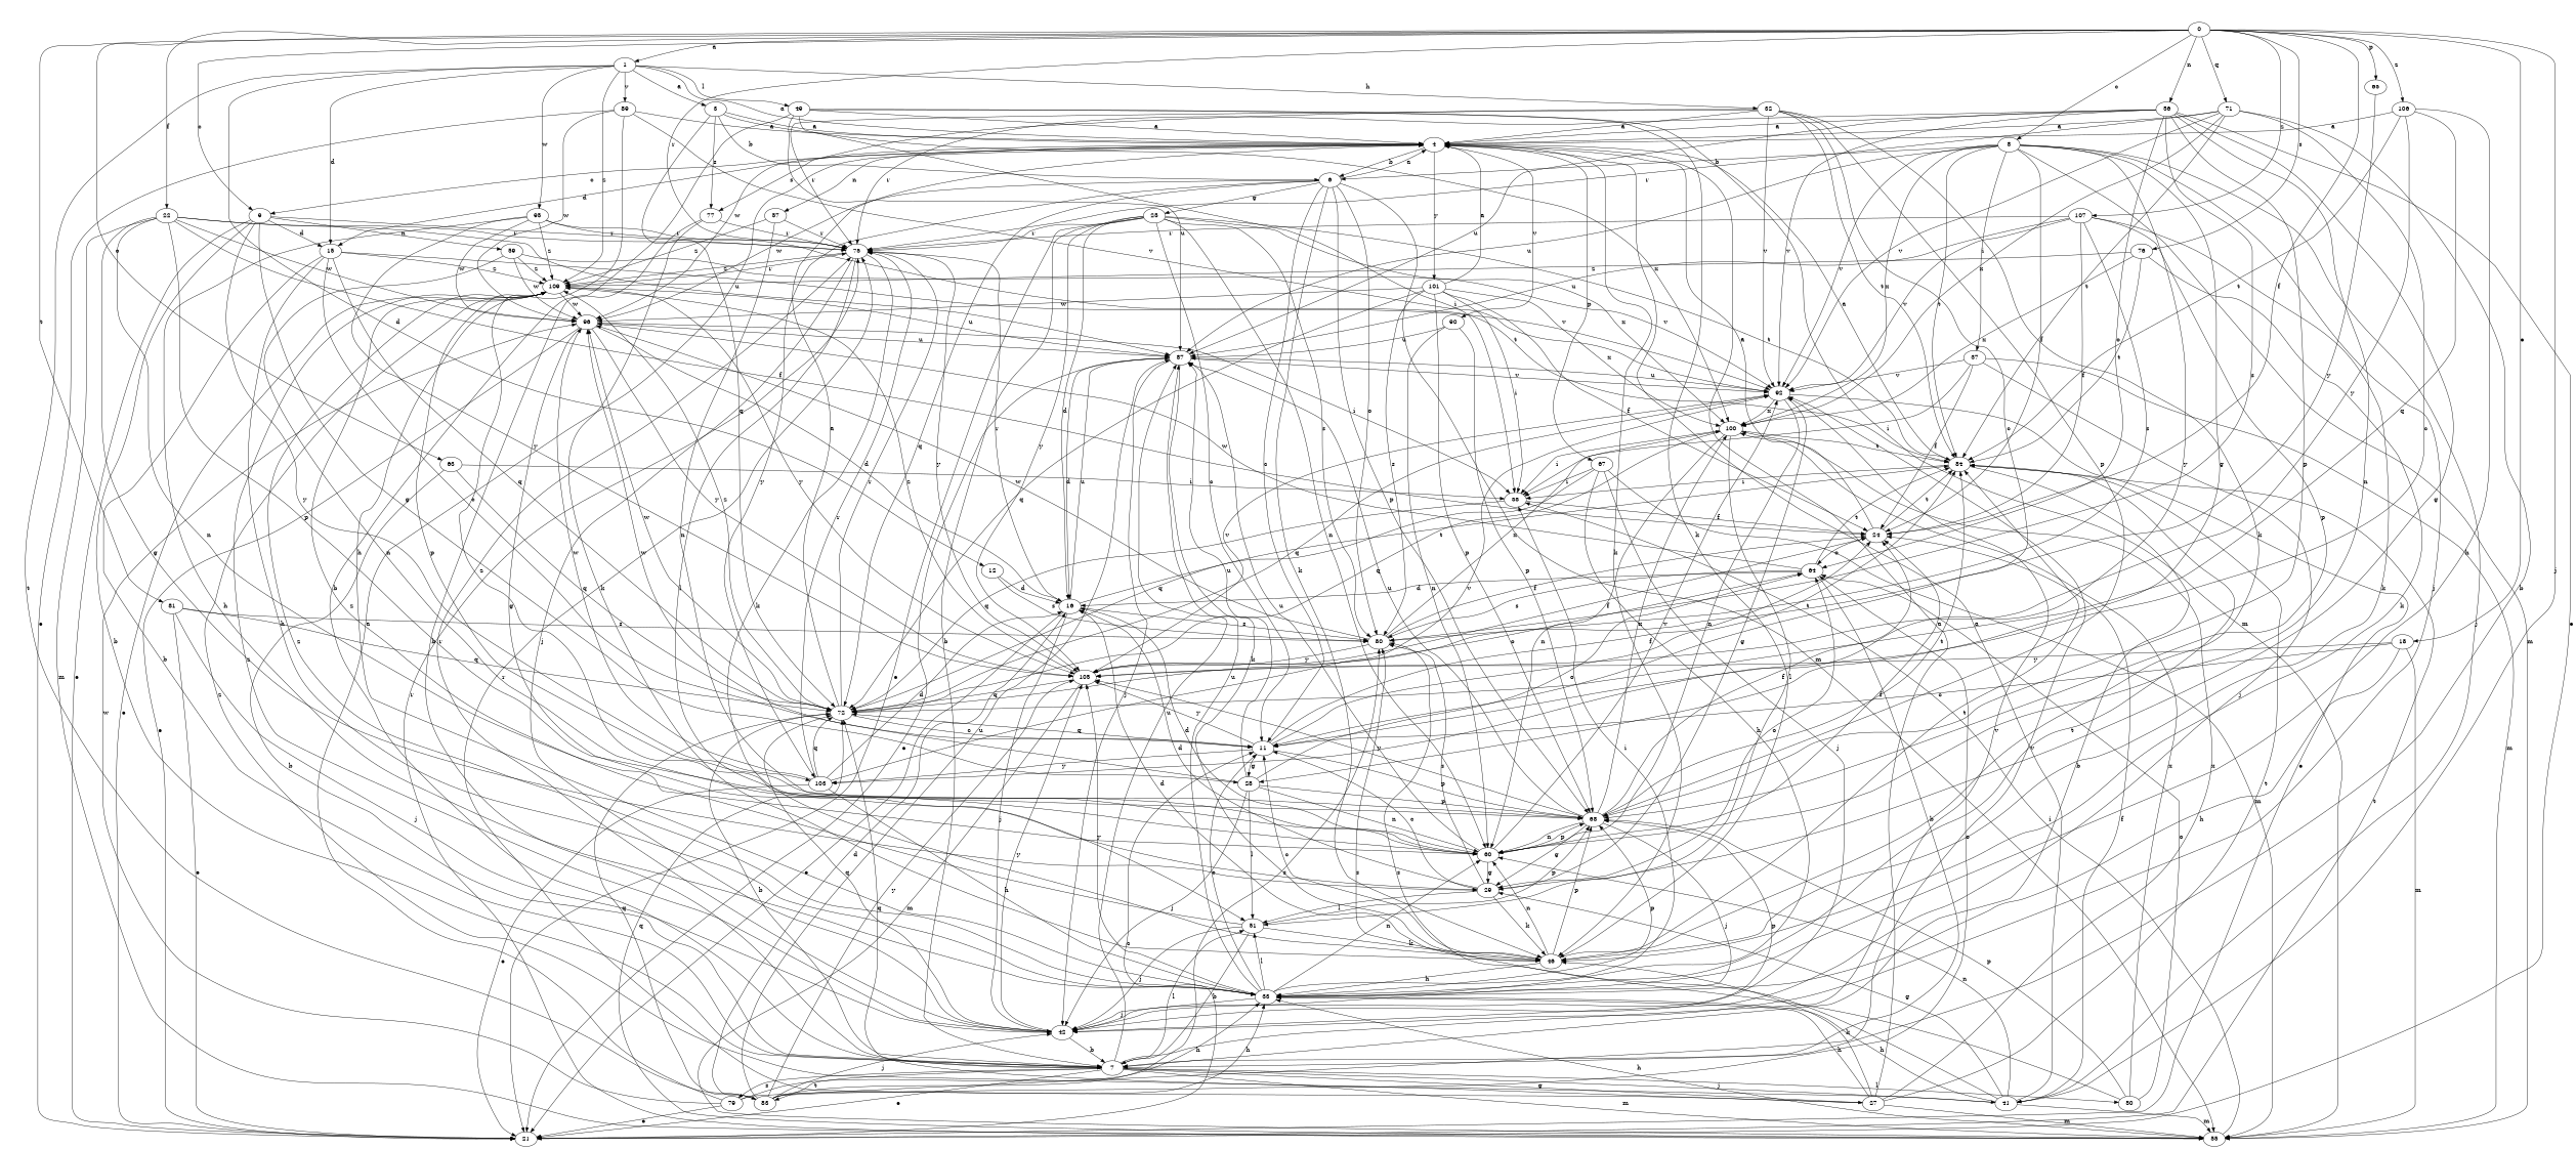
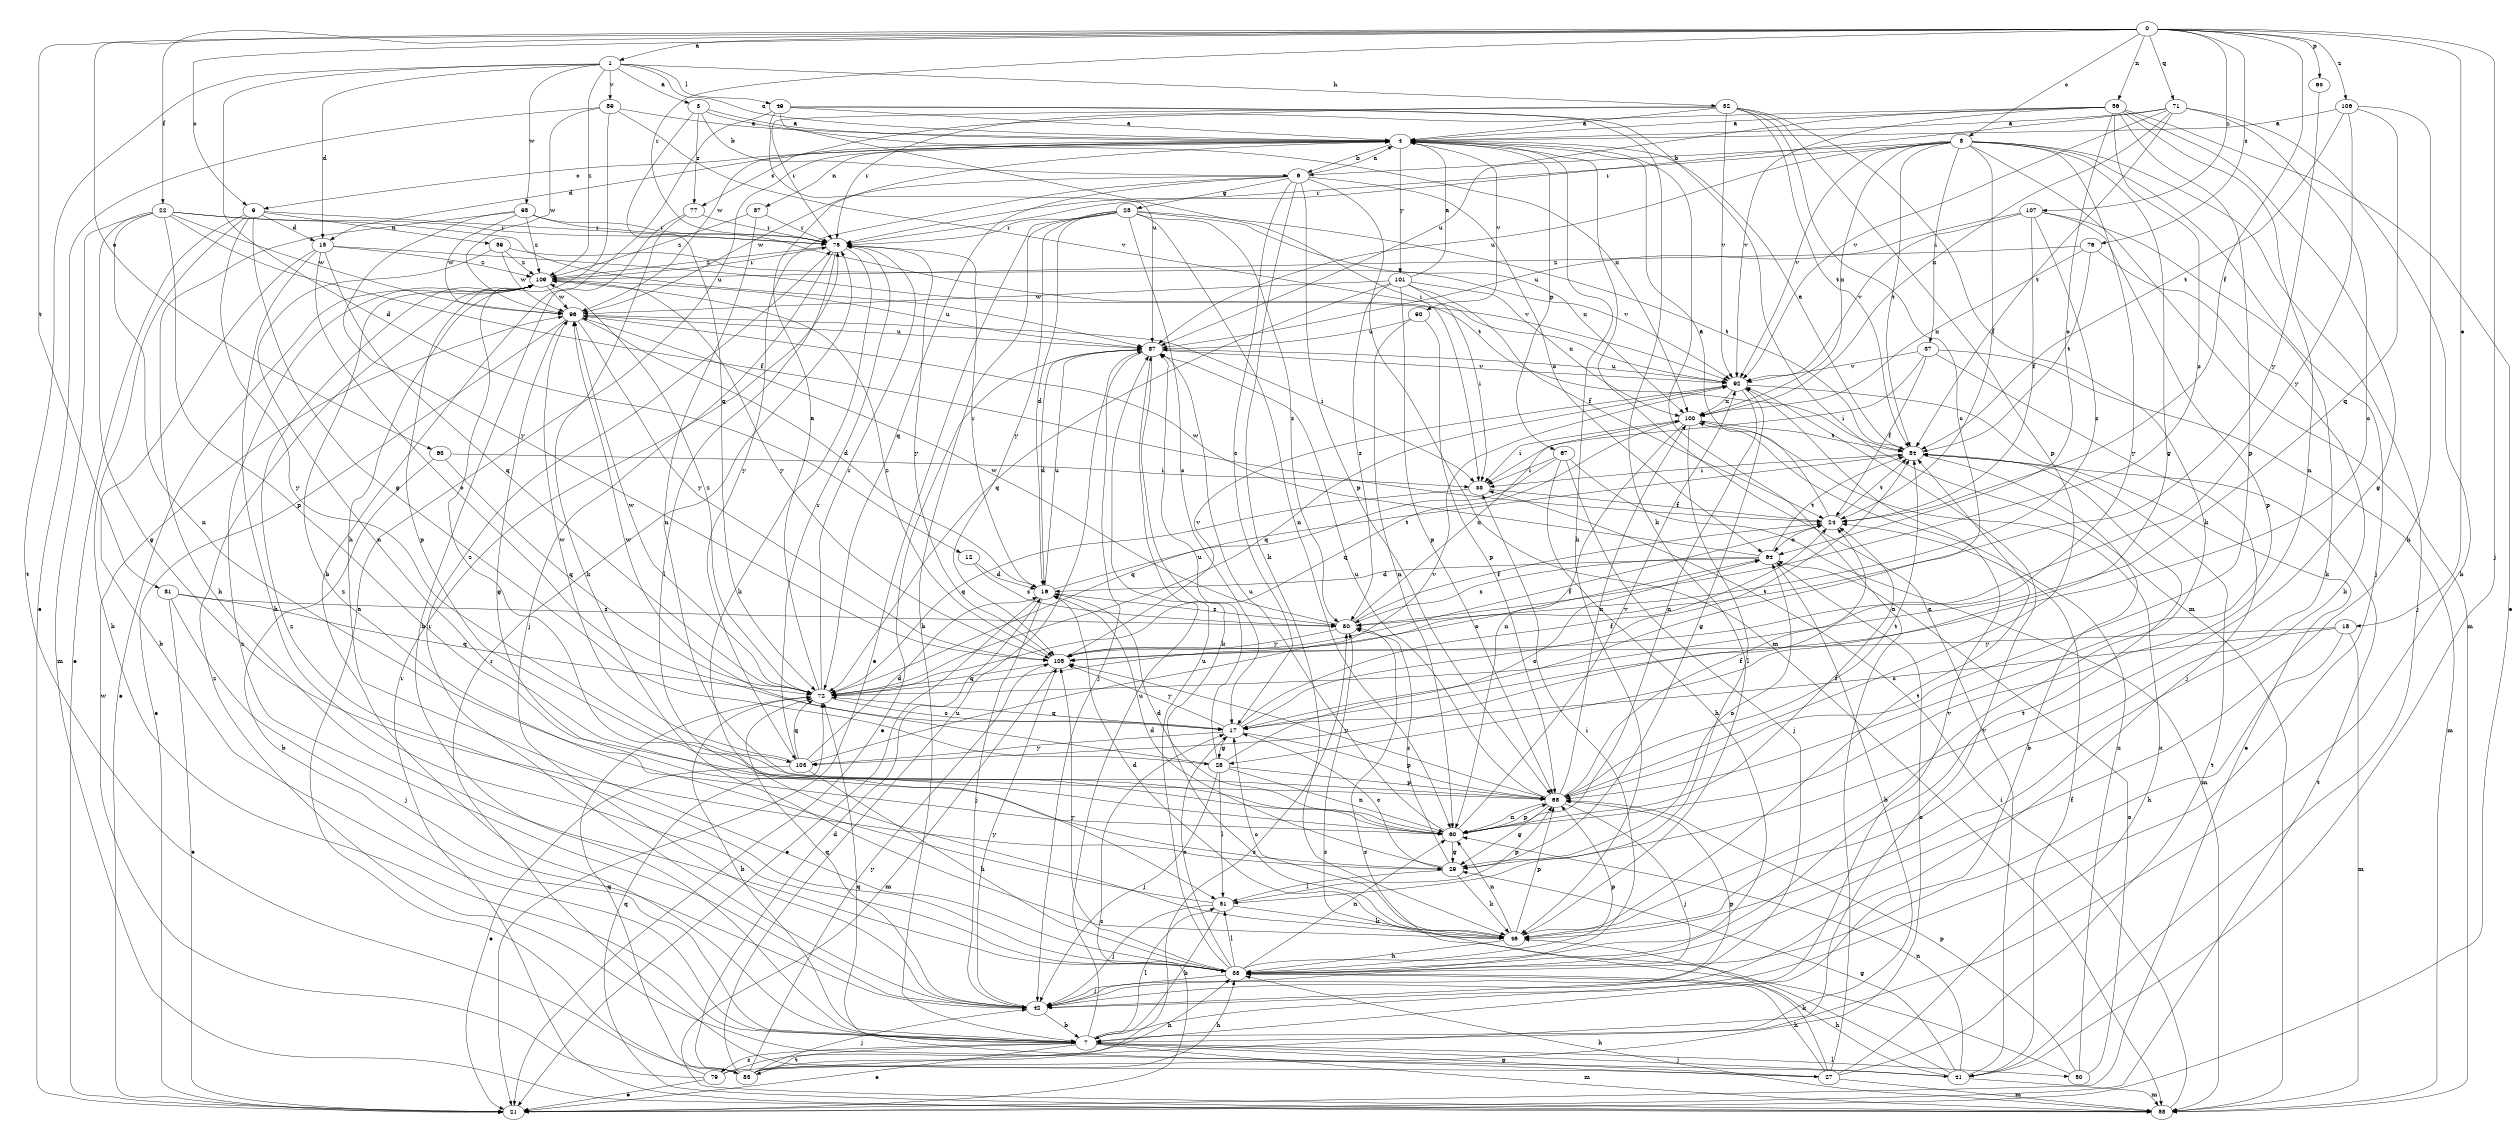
  strict digraph {
    0
    1
    8
    9
    18
    22
    24
    41
    56
    63
    65
    71
    75
    76
    81
    106
    107
    3
    4
    12
    15
    32
    49
    83
    89
    95
    109
    6
    100
    55
    103
    87
    92
    28
    37
    42
    84
    7
    21
    59
-   11
+   11 [label=17]
    105
    33
    68
    96
    29
    60
    64
    80
    72
    38
    46
    51
    77
    57
    67
    90
    101
    16
    25
    27
    50
    79
    0 -> 1 [label=a]
    0 -> 8 [label=c]
    0 -> 9 [label=c]
    0 -> 18 [label=e]
    0 -> 22 [label=f]
    0 -> 24 [label=f]
    0 -> 41 [label=j]
    0 -> 56 [label=n]
    0 -> 63 [label=o]
    0 -> 65 [label=p]
    0 -> 71 [label=q]
    0 -> 75 [label=r]
    0 -> 76 [label=s]
    0 -> 81 [label=t]
    0 -> 106 [label=z]
    0 -> 107 [label=z]
    1 -> 3 [label=a]
    1 -> 4 [label=a]
    1 -> 12 [label=d]
    1 -> 15 [label=d]
    1 -> 32 [label=h]
    1 -> 49 [label=l]
    1 -> 83 [label=t]
    1 -> 89 [label=v]
    1 -> 95 [label=w]
    1 -> 109 [label=z]
    8 -> 24 [label=f]
    8 -> 41 [label=j]
-   107 -> 75 [label=r]
+   8 -> 75 [label=r]
    8 -> 6 [label=b]
    8 -> 100 [label=x]
    8 -> 55 [label=m]
    8 -> 103 [label=y]
    8 -> 87 [label=u]
    8 -> 92 [label=v]
    8 -> 28 [label=g]
    8 -> 37 [label=i]
    8 -> 42 [label=j]
    8 -> 84 [label=t]
    9 -> 75 [label=r]
    9 -> 15 [label=d]
    9 -> 103 [label=y]
    9 -> 28 [label=g]
    9 -> 7 [label=b]
    9 -> 21 [label=e]
    9 -> 59 [label=n]
    18 -> 55 [label=m]
    18 -> 11 [label=c]
    18 -> 105 [label=y]
    18 -> 33 [label=h]
    22 -> 24 [label=f]
    22 -> 75 [label=r]
    22 -> 55 [label=m]
    22 -> 87 [label=u]
    22 -> 68 [label=p]
    22 -> 96 [label=w]
    22 -> 29 [label=g]
    22 -> 60 [label=n]
    24 -> 4 [label=a]
    24 -> 84 [label=t]
    24 -> 64 [label=o]
    41 -> 24 [label=f]
    41 -> 4 [label=a]
    41 -> 109 [label=z]
    41 -> 55 [label=m]
    41 -> 33 [label=h]
    41 -> 29 [label=g]
    41 -> 60 [label=n]
    41 -> 80 [label=s]
    56 -> 75 [label=r]
    56 -> 4 [label=a]
    56 -> 87 [label=u]
    56 -> 92 [label=v]
    56 -> 21 [label=e]
    56 -> 68 [label=p]
    56 -> 29 [label=g]
    56 -> 60 [label=n]
    56 -> 64 [label=o]
    56 -> 80 [label=s]
    63 -> 7 [label=b]
    63 -> 72 [label=q]
    63 -> 38 [label=i]
    65 -> 105 [label=y]
    71 -> 75 [label=r]
    71 -> 4 [label=a]
    71 -> 100 [label=x]
    71 -> 92 [label=v]
    71 -> 84 [label=t]
    71 -> 7 [label=b]
    71 -> 11 [label=c]
    75 -> 109 [label=z]
    75 -> 42 [label=j]
    75 -> 105 [label=y]
    75 -> 46 [label=k]
    75 -> 51 [label=l]
    76 -> 109 [label=z]
    76 -> 100 [label=x]
    76 -> 84 [label=t]
    76 -> 46 [label=k]
    81 -> 42 [label=j]
    81 -> 21 [label=e]
    81 -> 80 [label=s]
    81 -> 72 [label=q]
    106 -> 4 [label=a]
    106 -> 84 [label=t]
    106 -> 105 [label=y]
    106 -> 33 [label=h]
    106 -> 72 [label=q]
    107 -> 24 [label=f]
    107 -> 87 [label=u]
    107 -> 92 [label=v]
    107 -> 68 [label=p]
    107 -> 80 [label=s]
    107 -> 46 [label=k]
    3 -> 4 [label=a]
    3 -> 6 [label=b]
    3 -> 100 [label=x]
    3 -> 72 [label=q]
    3 -> 77 [label=s]
    4 -> 9 [label=c]
    4 -> 15 [label=d]
    4 -> 6 [label=b]
    4 -> 46 [label=k]
    4 -> 77 [label=s]
    4 -> 57 [label=n]
    4 -> 67 [label=p]
    4 -> 90 [label=v]
    4 -> 101 [label=y]
    12 -> 80 [label=s]
    12 -> 16 [label=d]
    15 -> 109 [label=z]
    15 -> 92 [label=v]
    15 -> 7 [label=b]
    15 -> 11 [label=c]
    15 -> 33 [label=h]
    15 -> 72 [label=q]
    32 -> 75 [label=r]
    32 -> 4 [label=a]
    32 -> 92 [label=v]
    32 -> 84 [label=t]
    32 -> 11 [label=c]
    32 -> 68 [label=p]
    32 -> 96 [label=w]
    32 -> 46 [label=k]
    49 -> 4 [label=a]
    49 -> 55 [label=m]
    49 -> 87 [label=u]
    49 -> 7 [label=b]
    49 -> 38 [label=i]
    49 -> 46 [label=k]
    83 -> 87 [label=u]
    83 -> 42 [label=j]
    83 -> 105 [label=y]
    83 -> 33 [label=h]
    83 -> 64 [label=o]
    83 -> 80 [label=s]
    83 -> 72 [label=q]
    83 -> 16 [label=d]
    89 -> 4 [label=a]
    89 -> 92 [label=v]
    89 -> 21 [label=e]
    89 -> 33 [label=h]
    89 -> 96 [label=w]
    95 -> 75 [label=r]
    95 -> 109 [label=z]
    95 -> 84 [label=t]
    95 -> 105 [label=y]
    95 -> 33 [label=h]
    95 -> 96 [label=w]
    109 -> 75 [label=r]
    109 -> 87 [label=u]
    109 -> 21 [label=e]
    109 -> 105 [label=y]
    109 -> 68 [label=p]
    109 -> 96 [label=w]
    6 -> 4 [label=a]
    6 -> 55 [label=m]
    6 -> 103 [label=y]
    6 -> 11 [label=c]
    6 -> 68 [label=p]
    6 -> 96 [label=w]
-   6 -> 80 [label=o]
+   6 -> 64 [label=o]
    6 -> 72 [label=q]
    6 -> 46 [label=k]
    6 -> 25 [label=g]
    100 -> 84 [label=t]
    100 -> 60 [label=n]
    100 -> 72 [label=q]
    100 -> 38 [label=i]
    100 -> 51 [label=l]
    55 -> 75 [label=r]
    55 -> 33 [label=h]
    55 -> 72 [label=q]
    55 -> 38 [label=i]
    103 -> 75 [label=r]
    103 -> 92 [label=v]
    103 -> 21 [label=e]
    103 -> 33 [label=h]
    103 -> 96 [label=w]
    103 -> 72 [label=q]
    103 -> 16 [label=d]
    87 -> 92 [label=v]
    87 -> 42 [label=j]
    87 -> 21 [label=e]
    87 -> 46 [label=k]
    87 -> 16 [label=d]
    92 -> 100 [label=x]
    92 -> 87 [label=u]
    92 -> 21 [label=e]
    92 -> 29 [label=g]
    92 -> 60 [label=n]
    92 -> 72 [label=q]
    28 -> 87 [label=u]
    28 -> 42 [label=j]
    28 -> 68 [label=p]
    28 -> 96 [label=w]
    28 -> 60 [label=n]
    28 -> 64 [label=o]
    28 -> 51 [label=l]
    37 -> 24 [label=f]
    37 -> 55 [label=m]
    37 -> 92 [label=v]
    37 -> 42 [label=j]
    37 -> 38 [label=i]
    42 -> 75 [label=r]
    42 -> 109 [label=z]
    42 -> 7 [label=b]
    42 -> 105 [label=y]
    42 -> 68 [label=p]
    42 -> 72 [label=q]
    84 -> 4 [label=a]
    84 -> 7 [label=b]
    84 -> 38 [label=i]
    7 -> 41 [label=j]
    7 -> 83 [label=t]
    7 -> 55 [label=m]
    7 -> 87 [label=u]
    7 -> 92 [label=v]
    7 -> 21 [label=e]
    7 -> 51 [label=l]
    7 -> 27 [label=g]
    7 -> 50 [label=l]
    7 -> 79 [label=s]
    21 -> 84 [label=t]
    21 -> 11 [label=c]
    59 -> 109 [label=z]
    59 -> 92 [label=v]
    59 -> 96 [label=w]
    59 -> 60 [label=n]
    11 -> 24 [label=f]
    11 -> 103 [label=y]
    11 -> 28 [label=g]
    11 -> 84 [label=t]
    11 -> 105 [label=y]
    11 -> 68 [label=p]
    11 -> 72 [label=q]
    105 -> 24 [label=f]
    105 -> 109 [label=z]
    105 -> 55 [label=m]
    105 -> 92 [label=v]
    105 -> 72 [label=q]
    33 -> 109 [label=z]
    33 -> 87 [label=u]
    33 -> 42 [label=j]
    33 -> 84 [label=t]
    33 -> 11 [label=c]
    33 -> 105 [label=y]
    33 -> 68 [label=p]
    33 -> 60 [label=n]
    33 -> 38 [label=i]
    33 -> 51 [label=l]
    68 -> 24 [label=f]
    68 -> 100 [label=x]
    68 -> 87 [label=u]
    68 -> 42 [label=j]
    68 -> 84 [label=t]
    68 -> 105 [label=y]
    68 -> 29 [label=g]
    68 -> 60 [label=n]
    96 -> 87 [label=u]
    96 -> 21 [label=e]
    96 -> 105 [label=y]
    96 -> 29 [label=g]
    96 -> 38 [label=i]
    96 -> 16 [label=d]
    29 -> 11 [label=c]
    29 -> 64 [label=o]
    29 -> 80 [label=s]
    29 -> 46 [label=k]
    29 -> 51 [label=l]
    29 -> 16 [label=d]
    60 -> 24 [label=f]
    60 -> 109 [label=z]
    60 -> 87 [label=u]
    60 -> 92 [label=v]
    60 -> 68 [label=p]
    60 -> 29 [label=g]
    60 -> 16 [label=d]
    64 -> 84 [label=t]
    64 -> 7 [label=b]
    64 -> 96 [label=w]
    64 -> 80 [label=s]
    64 -> 16 [label=d]
    80 -> 24 [label=f]
    80 -> 100 [label=x]
    80 -> 105 [label=y]
    80 -> 96 [label=w]
    72 -> 75 [label=r]
    72 -> 4 [label=a]
    72 -> 109 [label=z]
    72 -> 7 [label=b]
    72 -> 11 [label=c]
    72 -> 96 [label=w]
    72 -> 64 [label=o]
    38 -> 24 [label=f]
    38 -> 72 [label=q]
    46 -> 84 [label=t]
    46 -> 11 [label=c]
    46 -> 33 [label=h]
    46 -> 68 [label=p]
    46 -> 60 [label=n]
    46 -> 16 [label=d]
    51 -> 109 [label=z]
    51 -> 42 [label=j]
    51 -> 7 [label=b]
    51 -> 68 [label=p]
    51 -> 46 [label=k]
    77 -> 75 [label=r]
    77 -> 7 [label=b]
    77 -> 46 [label=k]
    57 -> 75 [label=r]
    57 -> 109 [label=z]
    57 -> 60 [label=n]
    67 -> 55 [label=m]
    67 -> 42 [label=j]
    67 -> 33 [label=h]
    67 -> 72 [label=q]
    67 -> 38 [label=i]
    90 -> 87 [label=u]
    90 -> 68 [label=p]
    90 -> 60 [label=n]
    101 -> 24 [label=f]
    101 -> 4 [label=a]
    101 -> 100 [label=x]
    101 -> 68 [label=p]
    101 -> 96 [label=w]
    101 -> 80 [label=s]
    101 -> 72 [label=q]
    101 -> 38 [label=i]
    16 -> 75 [label=r]
    16 -> 87 [label=u]
    16 -> 42 [label=j]
    16 -> 84 [label=t]
    16 -> 21 [label=e]
    16 -> 80 [label=s]
    25 -> 75 [label=r]
    25 -> 100 [label=x]
    25 -> 84 [label=t]
    25 -> 7 [label=b]
    25 -> 21 [label=e]
    25 -> 11 [label=c]
    25 -> 105 [label=y]
    25 -> 60 [label=n]
    25 -> 80 [label=s]
    25 -> 16 [label=d]
    27 -> 75 [label=r]
    27 -> 4 [label=a]
    27 -> 100 [label=x]
    27 -> 55 [label=m]
    27 -> 84 [label=t]
    27 -> 33 [label=h]
    27 -> 72 [label=q]
    27 -> 46 [label=k]
    50 -> 100 [label=x]
    50 -> 68 [label=p]
    50 -> 64 [label=o]
    50 -> 80 [label=s]
    79 -> 4 [label=a]
    79 -> 92 [label=v]
    79 -> 21 [label=e]
    79 -> 33 [label=h]
    79 -> 96 [label=w]
  }
